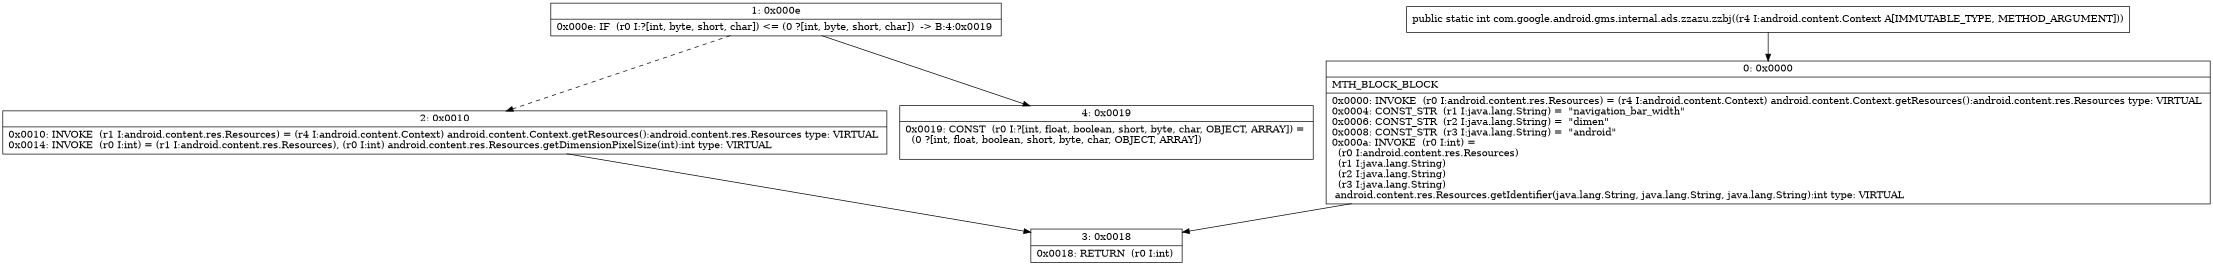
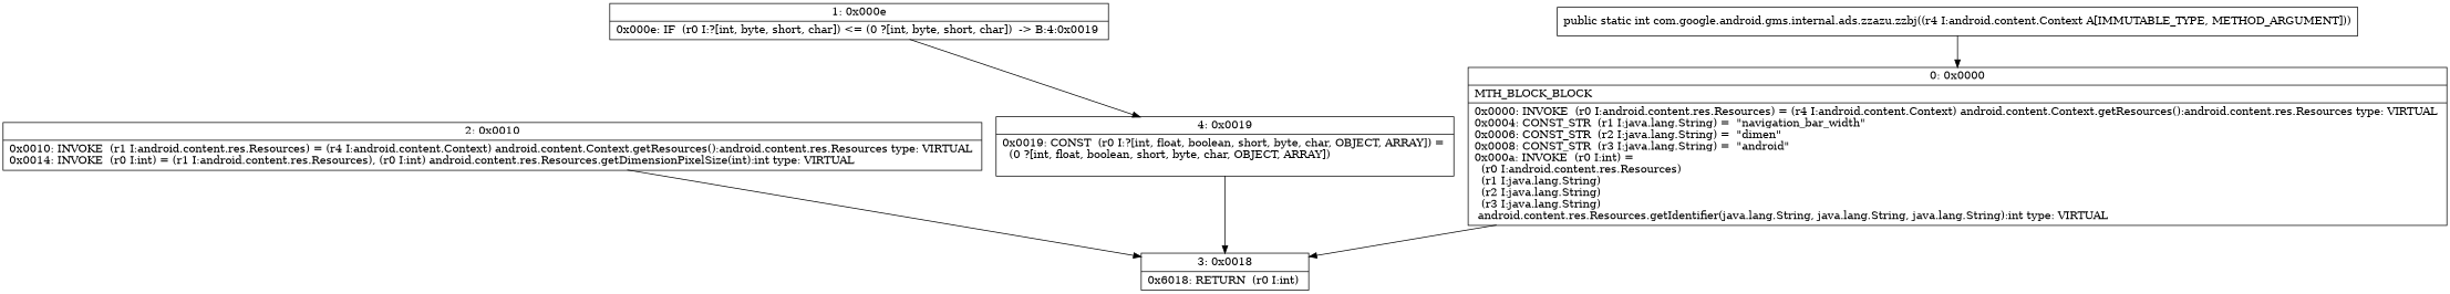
  digraph {
    node [shape=record]
    n1 [label="{0\:\ 0x0000|MTH_BLOCK_BLOCK\l|0x0000: INVOKE  (r0 I:android.content.res.Resources) = (r4 I:android.content.Context) android.content.Context.getResources():android.content.res.Resources type: VIRTUAL \l0x0004: CONST_STR  (r1 I:java.lang.String) =  \"navigation_bar_width\" \l0x0006: CONST_STR  (r2 I:java.lang.String) =  \"dimen\" \l0x0008: CONST_STR  (r3 I:java.lang.String) =  \"android\" \l0x000a: INVOKE  (r0 I:int) = \l  (r0 I:android.content.res.Resources)\l  (r1 I:java.lang.String)\l  (r2 I:java.lang.String)\l  (r3 I:java.lang.String)\l android.content.res.Resources.getIdentifier(java.lang.String, java.lang.String, java.lang.String):int type: VIRTUAL \l}"]
-   n2 [label="{3\:\ 0x0018|0x0018: RETURN  (r0 I:int) \l}"]
+   n2 [label="{3\:\ 0x0018|0x6018: RETURN  (r0 I:int) \l}"]
    n3 [label="{1\:\ 0x000e|0x000e: IF  (r0 I:?[int, byte, short, char]) \<= (0 ?[int, byte, short, char])  \-\> B:4:0x0019 \l}"]
    n4 [label="{2\:\ 0x0010|0x0010: INVOKE  (r1 I:android.content.res.Resources) = (r4 I:android.content.Context) android.content.Context.getResources():android.content.res.Resources type: VIRTUAL \l0x0014: INVOKE  (r0 I:int) = (r1 I:android.content.res.Resources), (r0 I:int) android.content.res.Resources.getDimensionPixelSize(int):int type: VIRTUAL \l}"]
    n5 [label="{4\:\ 0x0019|0x0019: CONST  (r0 I:?[int, float, boolean, short, byte, char, OBJECT, ARRAY]) = \l  (0 ?[int, float, boolean, short, byte, char, OBJECT, ARRAY])\l \l}"]
    n6 [label="{public static int com.google.android.gms.internal.ads.zzazu.zzbj((r4 I:android.content.Context A[IMMUTABLE_TYPE, METHOD_ARGUMENT])) }"]
    n1 -> n2
-   n3 -> n4 [style=dashed]
    n3 -> n5
    n4 -> n2
+   n5 -> n2
    n6 -> n1
  }
